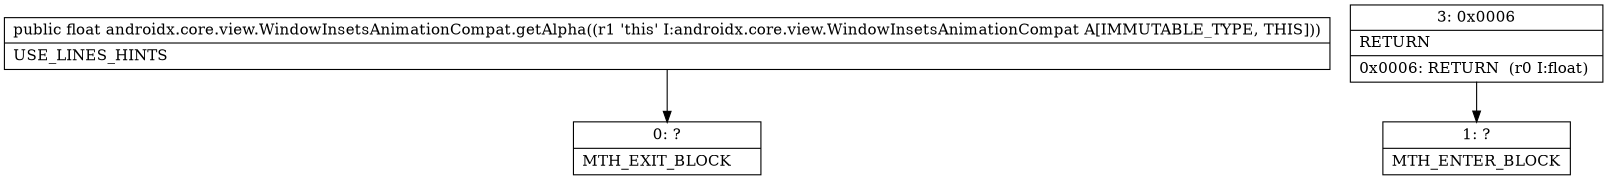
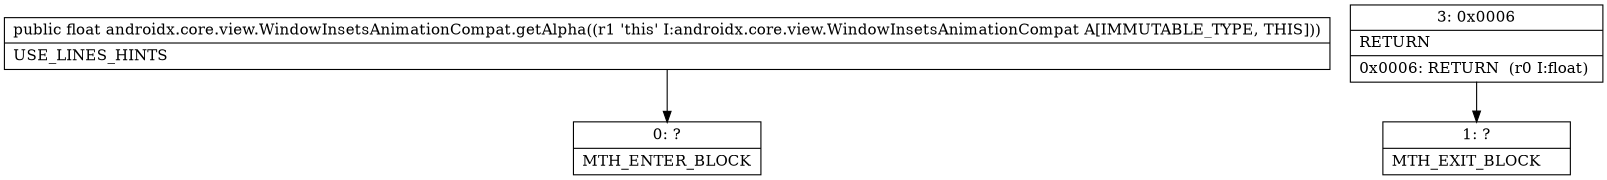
  digraph {
    node [shape=record]
-   n1 [label="{0\:\ ?|MTH_EXIT_BLOCK\l}"]
+   n1 [label="{0\:\ ?|MTH_ENTER_BLOCK\l}"]
    n2 [label="{3\:\ 0x0006|RETURN\l|0x0006: RETURN  (r0 I:float) \l}"]
-   n3 [label="{1\:\ ?|MTH_ENTER_BLOCK\l}"]
+   n3 [label="{1\:\ ?|MTH_EXIT_BLOCK\l}"]
    n4 [label="{public float androidx.core.view.WindowInsetsAnimationCompat.getAlpha((r1 'this' I:androidx.core.view.WindowInsetsAnimationCompat A[IMMUTABLE_TYPE, THIS]))  | USE_LINES_HINTS\l}"]
    n2 -> n3
    n4 -> n1
  }
